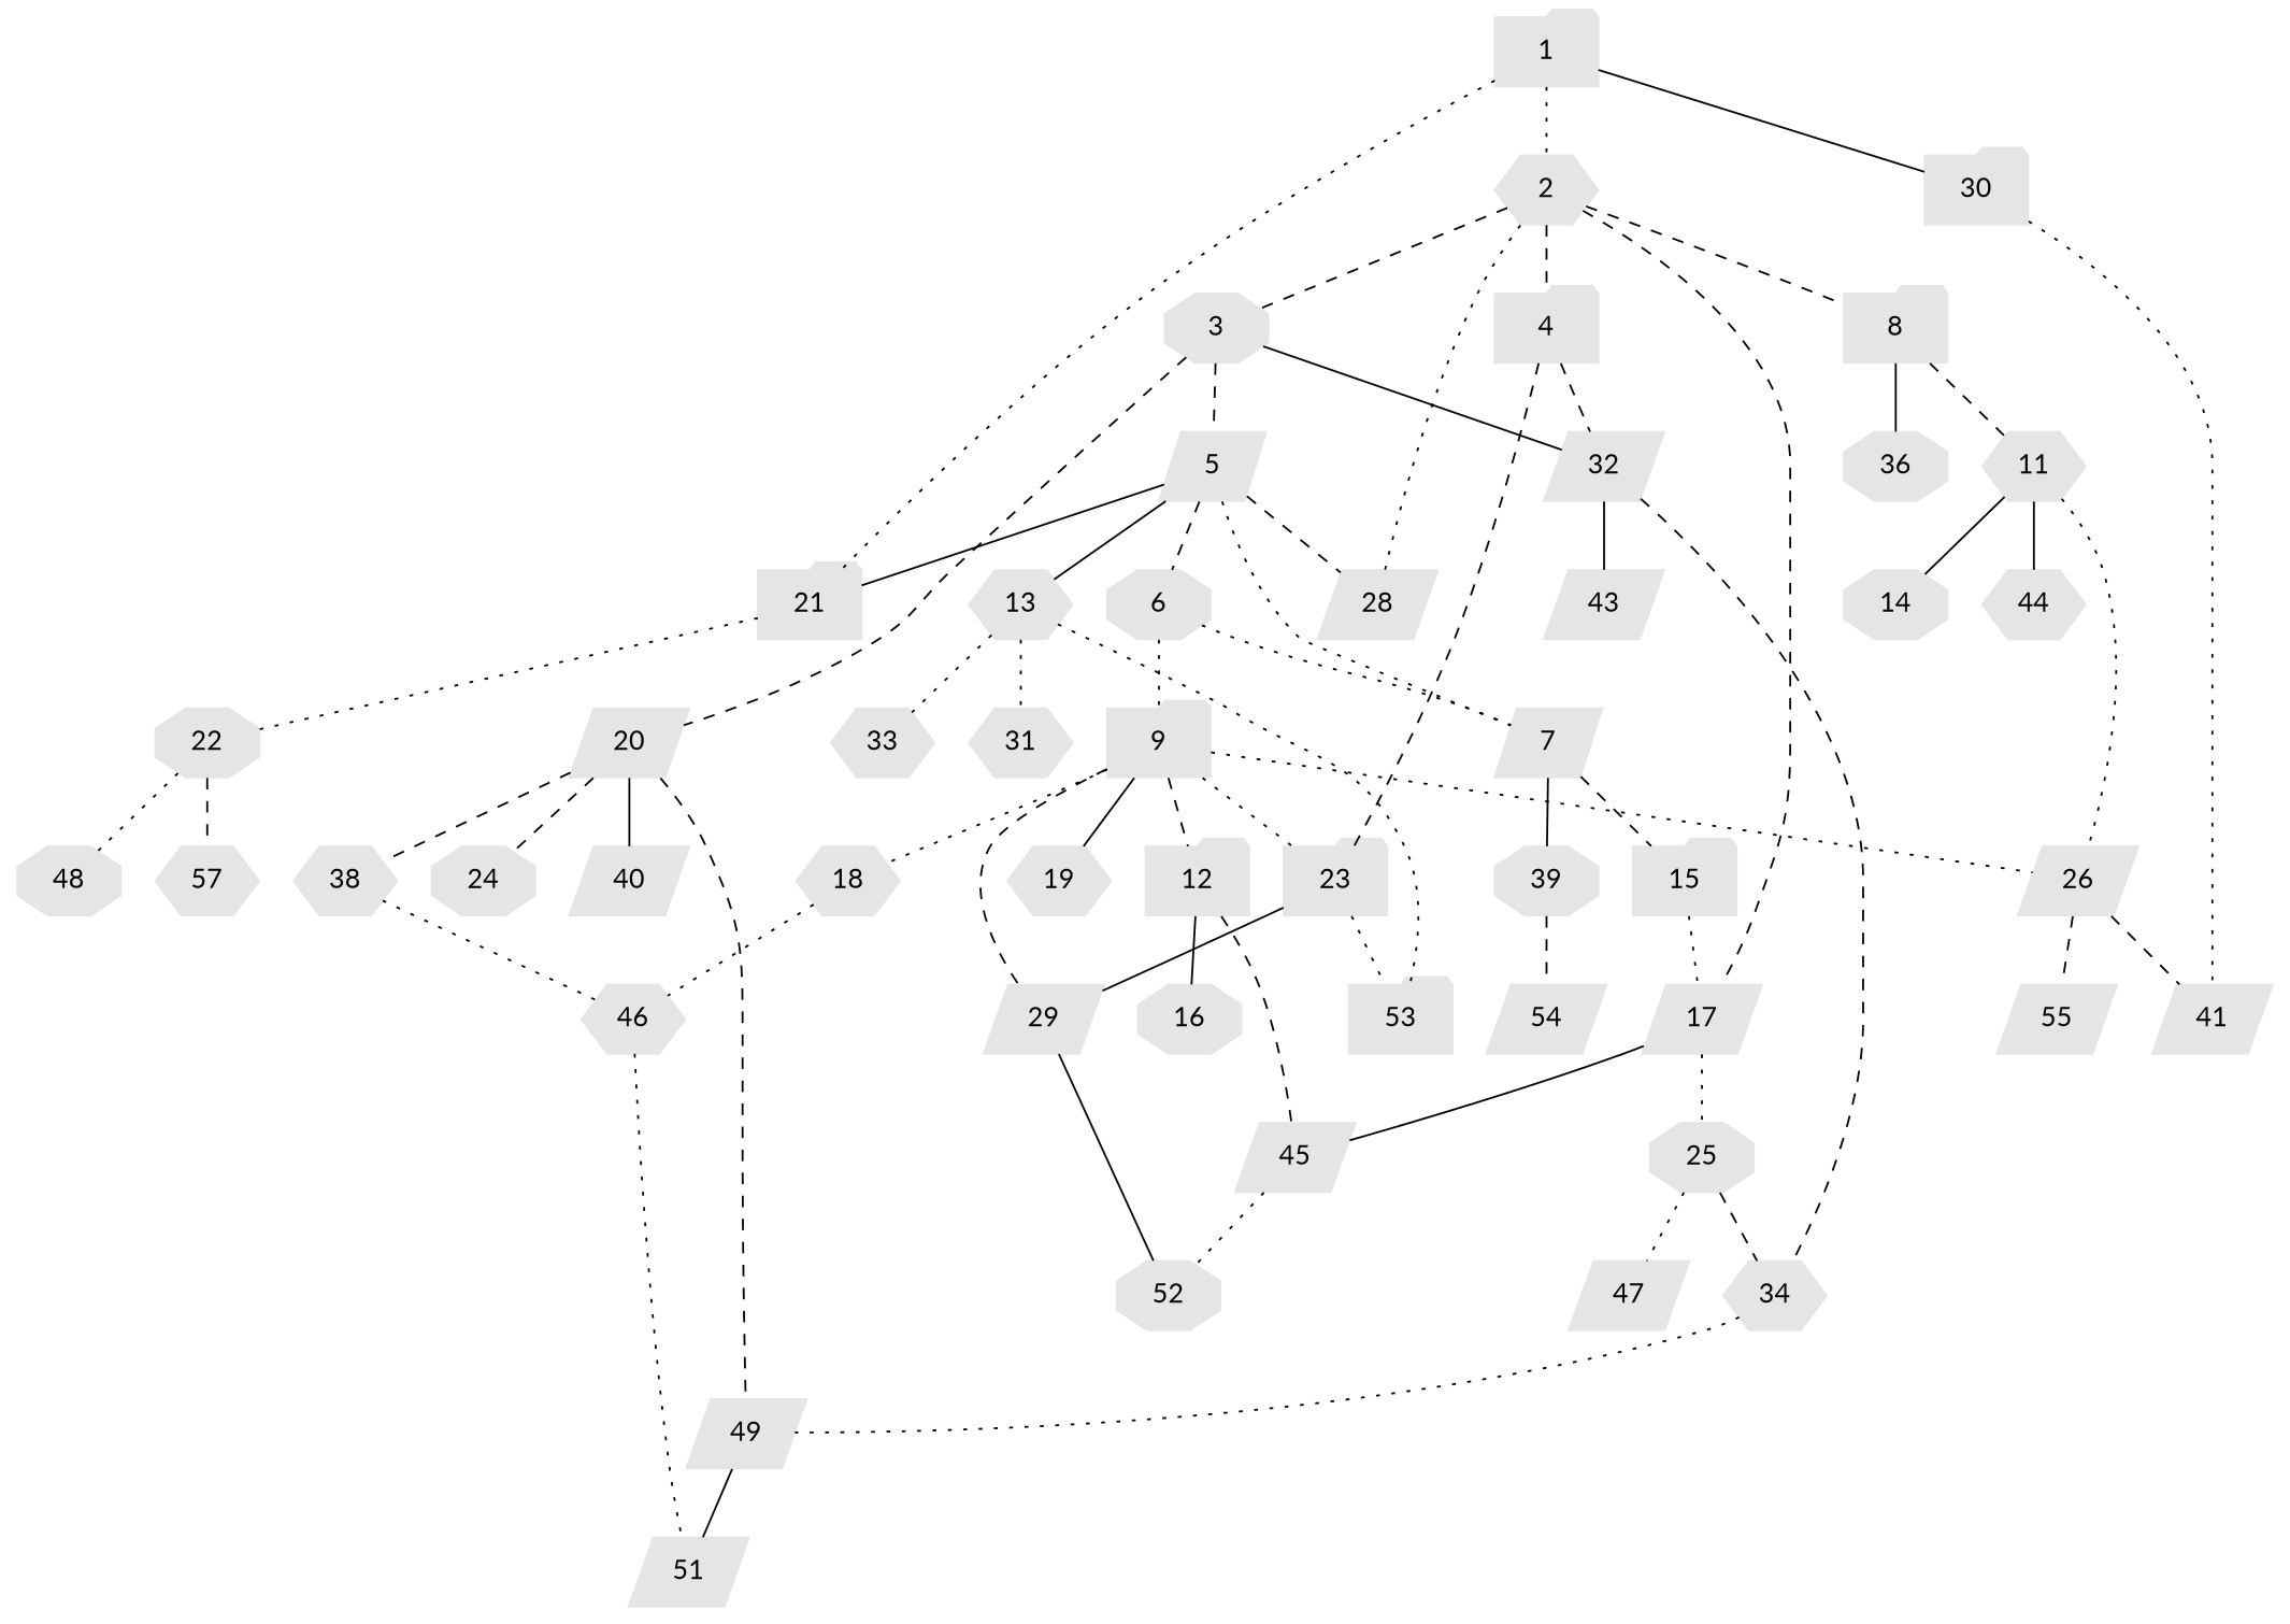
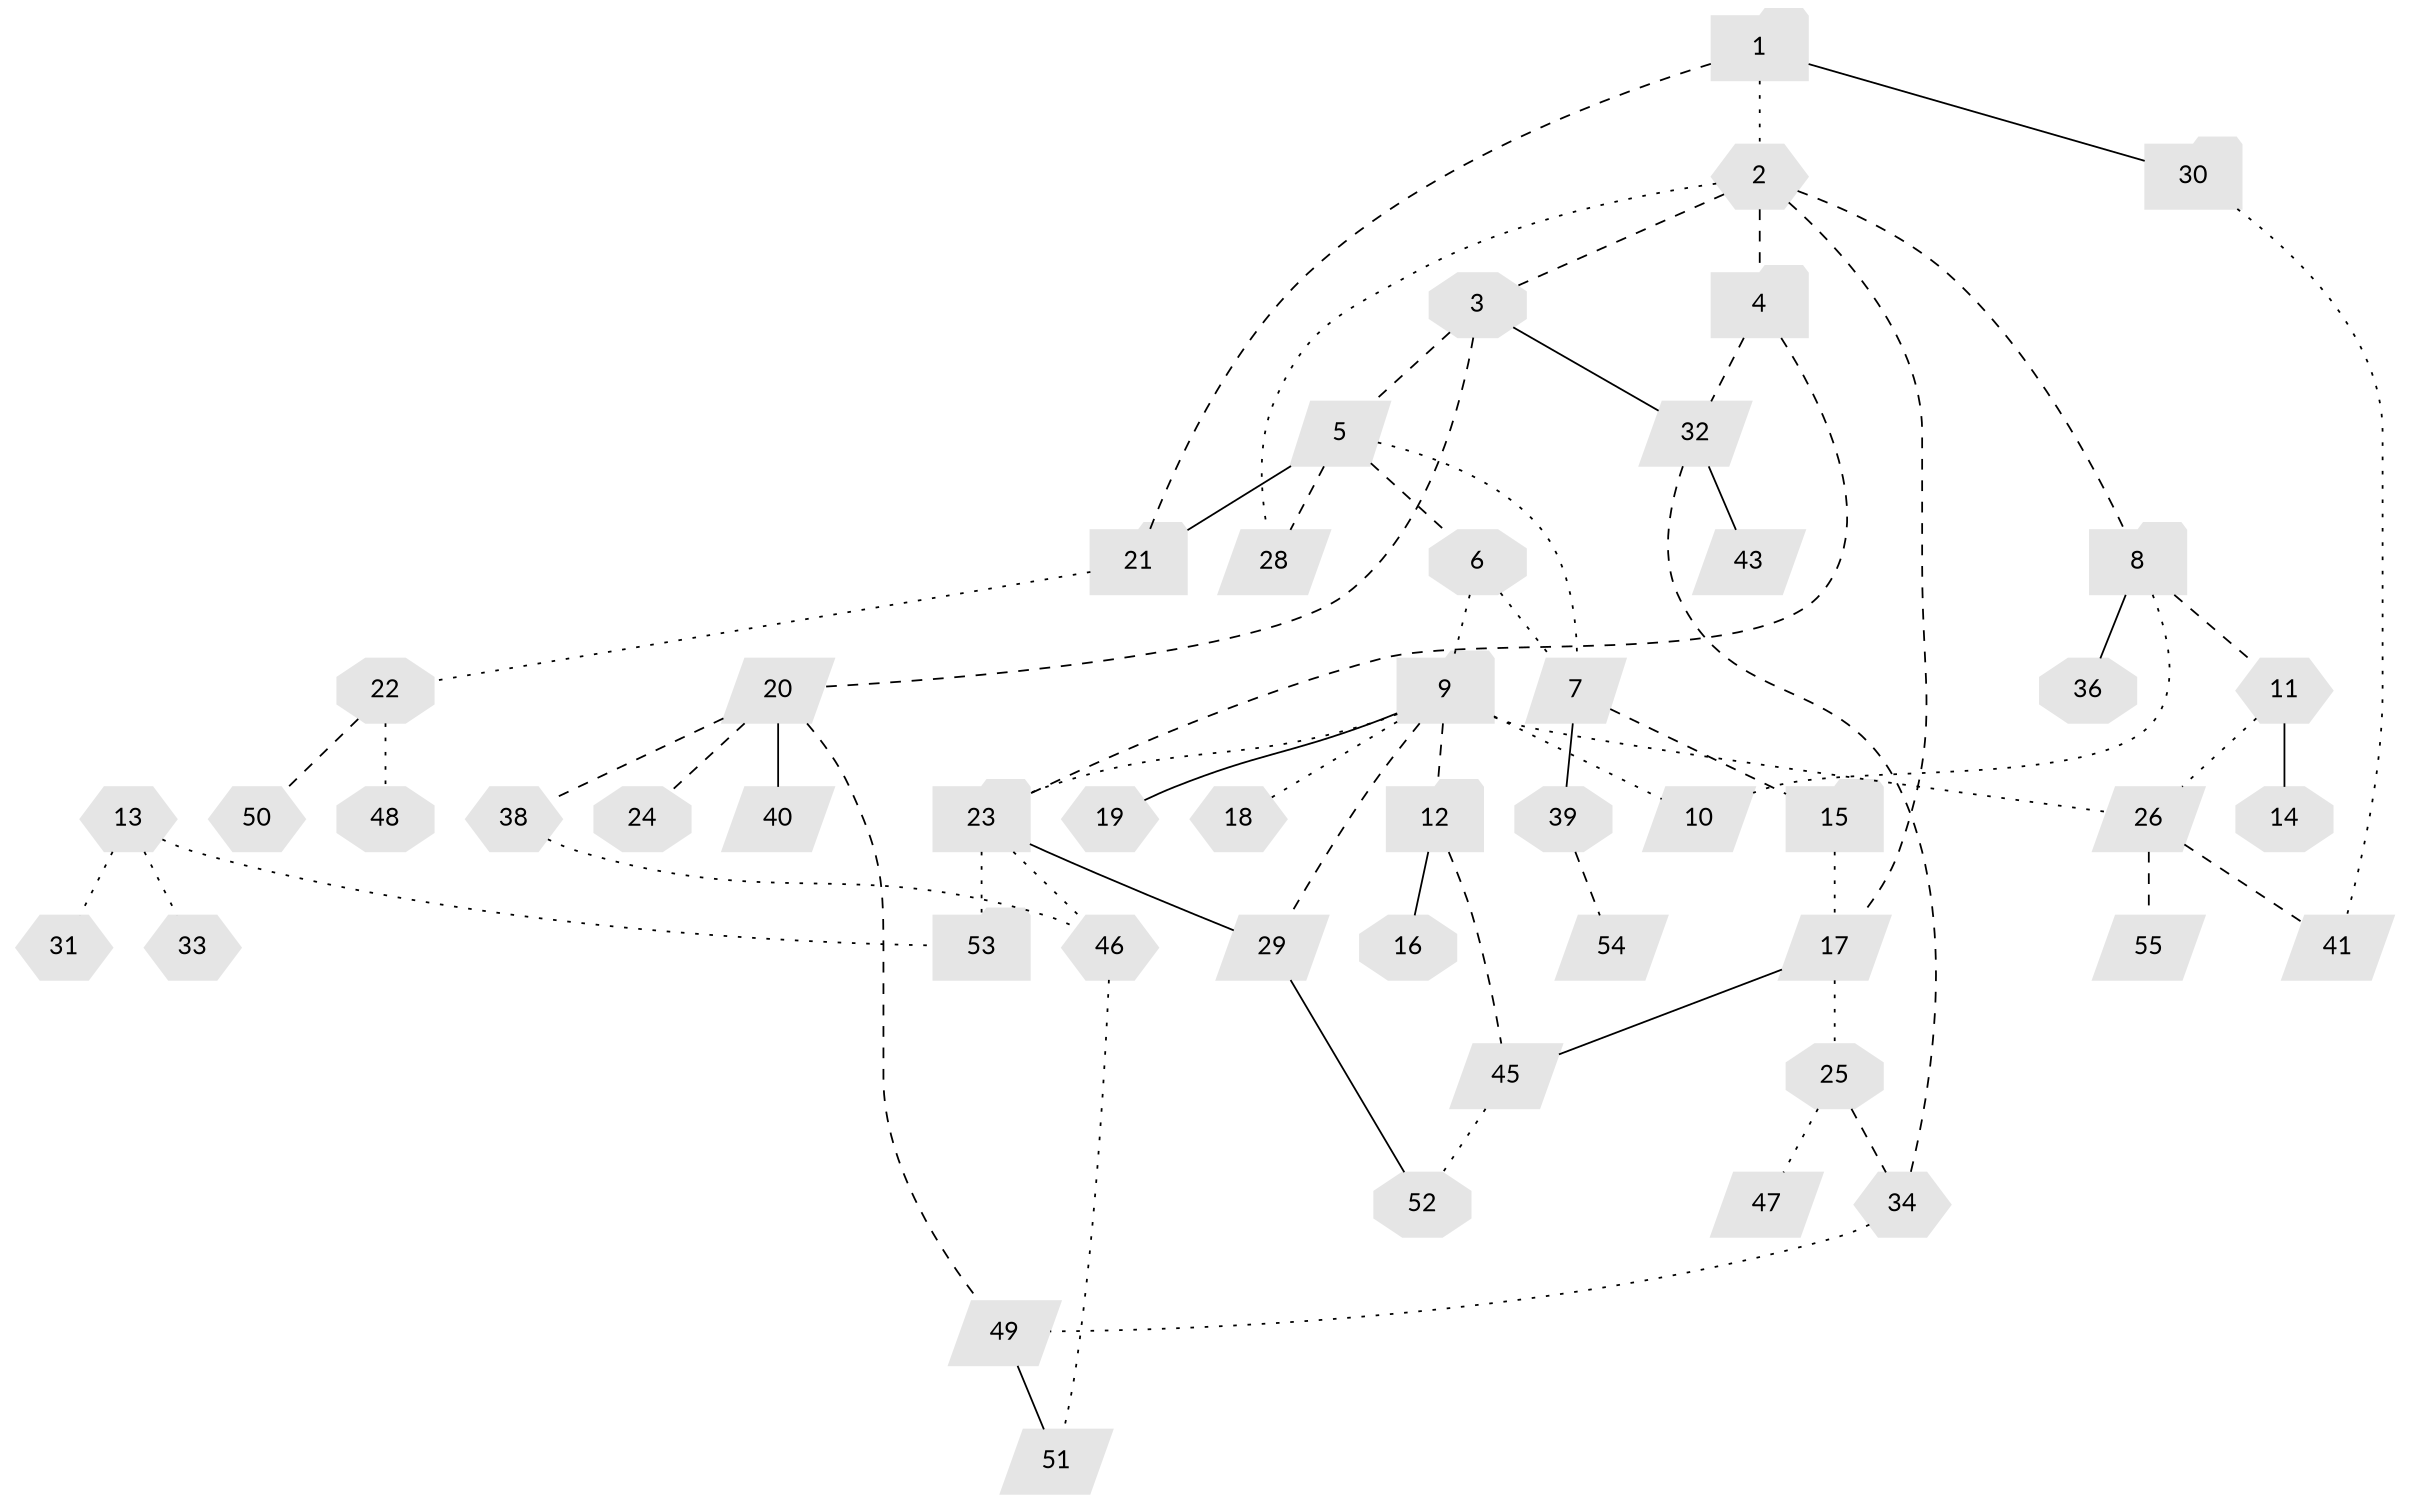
  graph {
    fontname=Lato
    node [color=gray90 fontname=Lato shape=parallelogram style=filled]
    edge [fontname=Lato style=dotted]
    1 [shape=folder]
    2 [shape=hexagon]
    21 [shape=folder]
    30 [shape=folder]
    3 [shape=octagon]
    4 [shape=folder]
    8 [shape=folder]
    17
    28
    22 [shape=octagon]
    41
    5
    20
    32
    23 [shape=folder]
+   10
    11 [shape=hexagon]
    36 [shape=octagon]
    45
    25 [shape=octagon]
    6 [shape=octagon]
    7
    13 [shape=hexagon]
    24 [shape=octagon]
    38 [shape=hexagon]
    40
    49
    34 [shape=hexagon]
    43
    29
    53 [shape=folder]
    9 [shape=folder]
    15 [shape=folder]
    39 [shape=octagon]
    31 [shape=hexagon]
    33 [shape=hexagon]
    12 [shape=folder]
    18 [shape=hexagon]
    19 [shape=hexagon]
    26
    54
    14 [shape=octagon]
-   44 [shape=hexagon]
    16 [shape=octagon]
    46 [shape=hexagon]
    55
    52 [shape=octagon]
    47
    51
    48 [shape=octagon]
-   50 [shape=hexagon label=57]
+   50 [shape=hexagon]
    1 -- 2
-   1 -- 21
+   1 -- 21 [style=dashed]
    1 -- 30 [style=solid]
    2 -- 3 [style=dashed]
    2 -- 4 [style=dashed]
    2 -- 8 [style=dashed]
    2 -- 17 [style=dashed]
    2 -- 28
    21 -- 22
    30 -- 41
    3 -- 5 [style=dashed]
    3 -- 20 [style=dashed]
    3 -- 32 [style=solid]
    4 -- 32 [style=dashed]
    4 -- 23 [style=dashed]
+   8 -- 10
    8 -- 11 [style=dashed]
    8 -- 36 [style=solid]
    17 -- 45 [style=solid]
    17 -- 25
    22 -- 48
    22 -- 50 [style=dashed]
    5 -- 21 [style=solid]
    5 -- 28 [style=dashed]
    5 -- 6 [style=dashed]
    5 -- 7
-   5 -- 13 [style=solid]
    20 -- 24 [style=dashed]
    20 -- 38 [style=dashed]
    20 -- 40 [style=solid]
    20 -- 49 [style=dashed]
    32 -- 34 [style=dashed]
    32 -- 43 [style=solid]
    23 -- 29 [style=solid]
    23 -- 53
    11 -- 26
    11 -- 14 [style=solid]
-   11 -- 44 [style=solid]
    45 -- 52
    25 -- 34 [style=dashed]
    25 -- 47
    6 -- 7
    6 -- 9
    7 -- 15 [style=dashed]
    7 -- 39 [style=solid]
    13 -- 53
    13 -- 31
    13 -- 33
    38 -- 46
    49 -- 51 [style=solid]
    34 -- 49
    29 -- 52 [style=solid]
    9 -- 23
+   9 -- 10
    9 -- 29 [style=dashed]
    9 -- 12 [style=dashed]
    9 -- 18
    9 -- 19 [style=solid]
    9 -- 26
    15 -- 17
    39 -- 54 [style=dashed]
    12 -- 45 [style=dashed]
    12 -- 16 [style=solid]
-   18 -- 46
+   23 -- 46
    26 -- 41 [style=dashed]
    26 -- 55 [style=dashed]
    46 -- 51
  }
